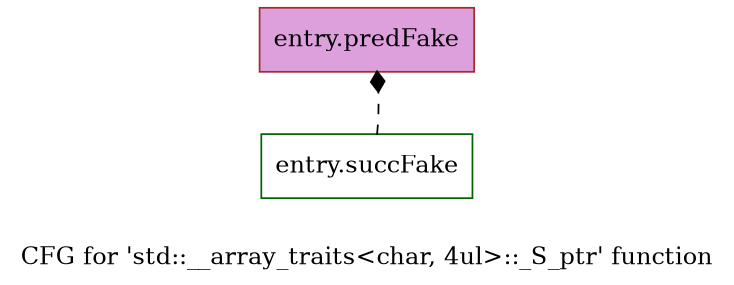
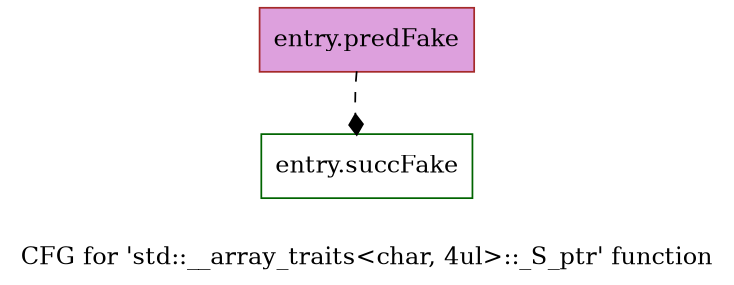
  digraph {
    label="CFG for 'std::__array_traits\<char, 4ul\>::_S_ptr' function"
    node [shape=record style=filled]
    n1 [label="{entry.predFake}" fillcolor=plum color=brown]
    n2 [filename="/tools/Xilinx/Vitis_HLS/2022.1/tps/lnx64/gcc-8.3.0/lib/gcc/x86_64-pc-linux-gnu/8.3.0/../../../../include/c++/8.3.0/array" label="{entry.succFake}" linenumber=60 fillcolor=white color=darkgreen]
-   n2 -> n1 [execusionnum=400 filename="/tools/Xilinx/Vitis_HLS/2022.1/tps/lnx64/gcc-8.3.0/lib/gcc/x86_64-pc-linux-gnu/8.3.0/../../../../include/c++/8.3.0/array" style=dashed arrowhead=diamond]
+   n1 -> n2 [execusionnum=400 filename="/tools/Xilinx/Vitis_HLS/2022.1/tps/lnx64/gcc-8.3.0/lib/gcc/x86_64-pc-linux-gnu/8.3.0/../../../../include/c++/8.3.0/array" style=dashed arrowhead=diamond]
  }
